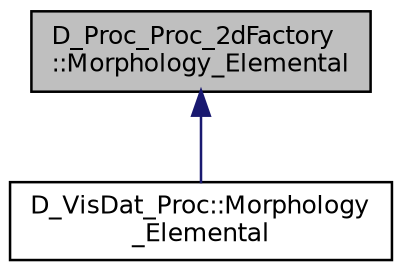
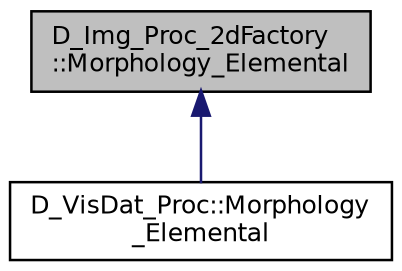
  digraph {
    rankdir=TB
    node [color=black fontname=Helvetica fontsize=10 shape=record style=filled]
-   n1 [fillcolor=grey75 fontcolor=black height=0.2 label="D_Proc_Proc_2dFactory\l::Morphology_Elemental" width=0.4]
+   n1 [fillcolor=grey75 fontcolor=black height=0.2 label="D_Img_Proc_2dFactory\l::Morphology_Elemental" width=0.4]
    n2 [fillcolor=white height=0.2 label="D_VisDat_Proc::Morphology\l_Elemental" width=0.4]
    n1 -> n2 [color=midnightblue dir=back fontname=Helvetica fontsize=10 labelfontname=Helvetica labelfontsize=10 style=solid]
  }
